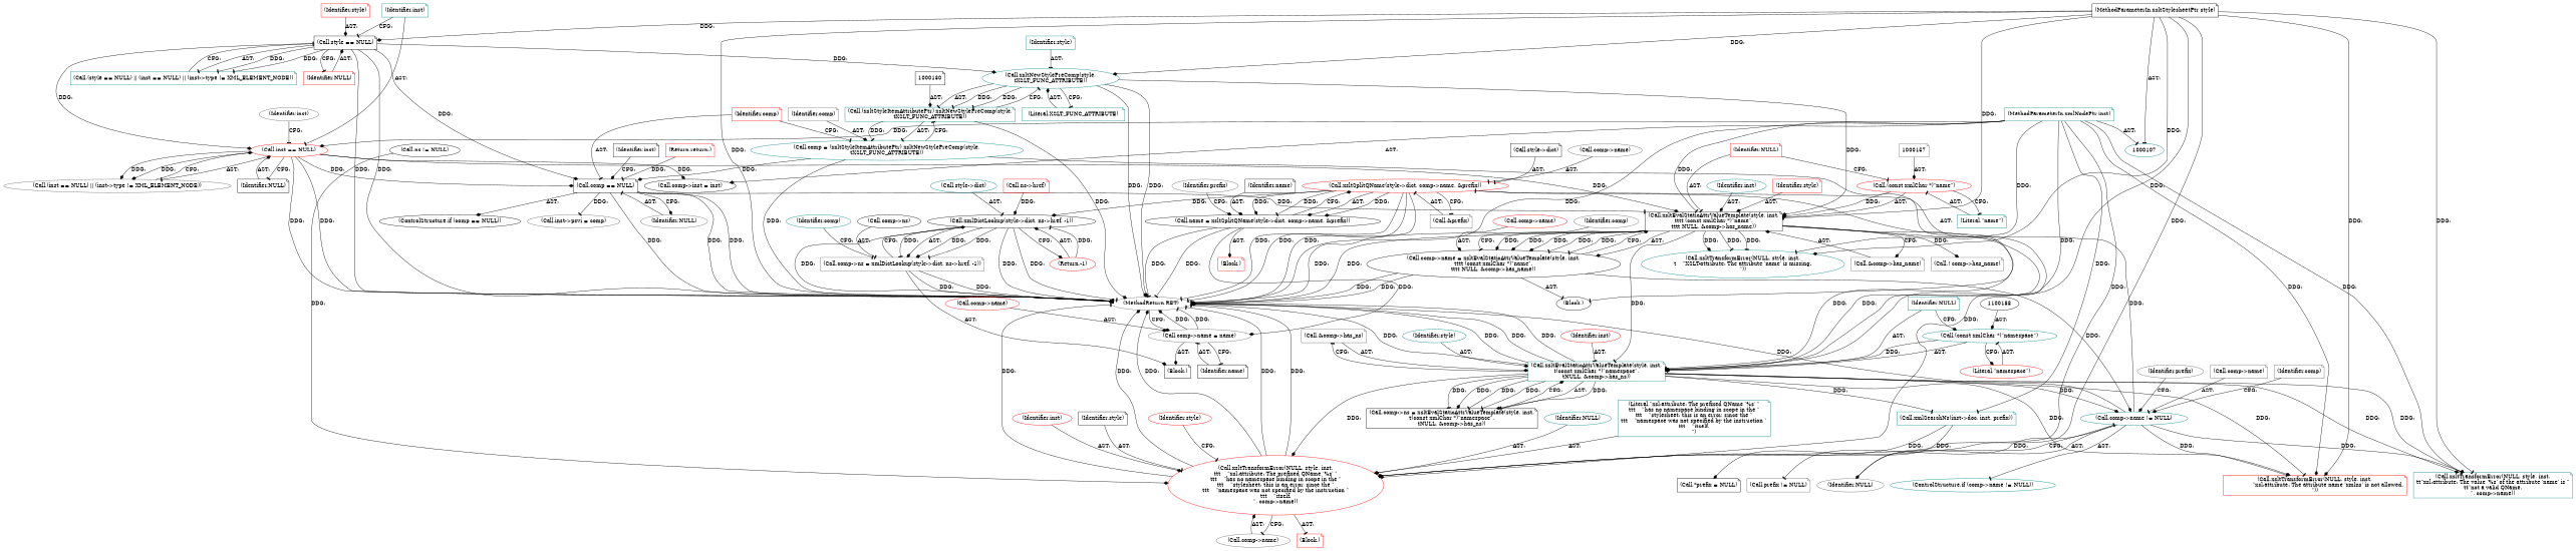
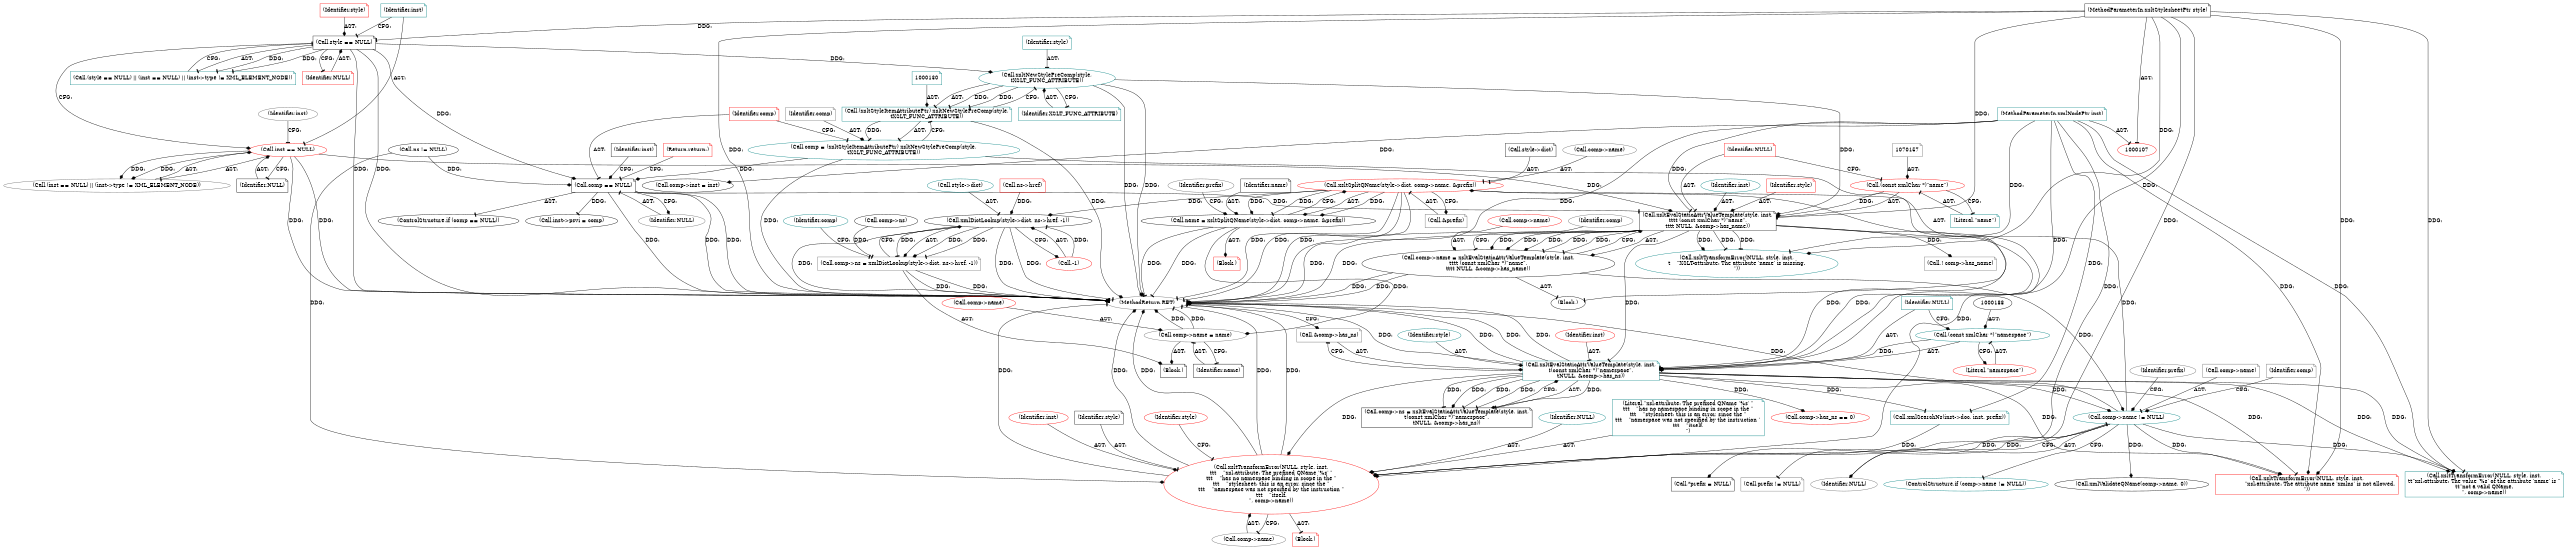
  digraph {
    node [color=black shape=ellipse]
    edge [arrowhead=diamond]
    n1 [color=red label="(Call,xsltSplitQName(style->dict, comp->name, &prefix))"]
    n2 [label="(Call,name = xsltSplitQName(style->dict, comp->name, &prefix))"]
    n3 [label="(Call,xmlDictLookup(style->dict, ns->href, -1))"]
    n4 [color=red label="(Call,xsltTransformError(NULL, style, inst,\n\t\t\t    \"xsl:attribute: The prefixed QName '%s' \"\n\t\t\t    \"has no namespace binding in scope in the \"\n\t\t\t    \"stylesheet; this is an error, since the \"\n\t\t\t    \"namespace was not specified by the instruction \"\n\t\t\t    \"itself.\n\", comp->name))"]
    n5 [color=gray40 label="(MethodReturn,RET)"]
    n6 [color=gray40 label="(Call,&prefix)" shape=note]
    n7 [color=gray40 label="(Call,comp->name = name)"]
    n8 [color=red label="(Block,)" shape=note]
    n9 [color=gray40 label="(Call,comp->ns = xmlDictLookup(style->dict, ns->href, -1))" shape=note]
-   n10 [color=red label="(Return,-1)"]
+   n10 [color=red label="(Call,-1)"]
    n11 [color=gray40 label="(Call,comp->name)"]
    n12 [color=red label="(Block,)" shape=note]
    n13 [color=teal label="(Call,comp->name != NULL)"]
    n14 [color=gray40 label="(Call,prefix != NULL)" shape=note]
    n15 [color=red label="(Call,xsltTransformError(NULL, style, inst,\n                \"xsl:attribute: The attribute name 'xmlns' is not allowed.\n\"))" shape=note]
    n16 [color=teal label="(Call,xsltTransformError(NULL, style, inst,\n\t\t\"xsl:attribute: The value '%s' of the attribute 'name' is \"\n\t\t\"not a valid QName.\n\", comp->name))" shape=note]
    n17 [label="(Call,*prefix = NULL)" shape=note]
    n18 [color=teal label="(ControlStructure,if (comp->name != NULL))"]
+   n19 [label="(Call,xmlValidateQName(comp->name, 0))"]
    n20 [color=gray40 label="(Identifier,NULL)"]
    n21 [label="(Call,comp->name = xsltEvalStaticAttrValueTemplate(style, inst,\n\t\t\t\t (const xmlChar *)\"name\",\n\t\t\t\t NULL, &comp->has_name))"]
    n22 [label="(Call,xsltEvalStaticAttrValueTemplate(style, inst,\n\t\t\t\t (const xmlChar *)\"name\",\n\t\t\t\t NULL, &comp->has_name))" shape=note]
    n23 [label="(Block,)"]
    n24 [color=teal label="(Call,xsltEvalStaticAttrValueTemplate(style, inst,\n\t(const xmlChar *)\"namespace\",\n\tNULL, &comp->has_ns))" shape=note]
    n25 [color=teal label="(Call,xsltTransformError(NULL, style, inst,\n\t    \"XSLT-attribute: The attribute 'name' is missing.\n\"))"]
    n26 [color=gray40 label="(Call,! comp->has_name)" shape=note]
-   n27 [color=gray40 label="(Call,&comp->has_name)" shape=note]
    n28 [color=teal label="(Call,xmlSearchNs(inst->doc, inst, prefix))" shape=note]
+   n29 [color=red label="(Call,comp->has_ns == 0)"]
    n30 [color=gray40 label="(Call,&comp->has_ns)" shape=note]
    n31 [label="(Call,comp->ns = xsltEvalStaticAttrValueTemplate(style, inst,\n\t(const xmlChar *)\"namespace\",\n\tNULL, &comp->has_ns))" shape=note]
    n32 [color=teal label="(Call,xsltNewStylePreComp(style,\n\tXSLT_FUNC_ATTRIBUTE))"]
    n33 [color=teal label="(Call,(xsltStyleItemAttributePtr) xsltNewStylePreComp(style,\n\tXSLT_FUNC_ATTRIBUTE))" shape=note]
-   n34 [color=teal label="(Literal,XSLT_FUNC_ATTRIBUTE)" shape=note]
+   n34 [color=teal label="(Identifier,XSLT_FUNC_ATTRIBUTE)" shape=note]
    n35 [color=teal label="(Call,comp = (xsltStyleItemAttributePtr) xsltNewStylePreComp(style,\n\tXSLT_FUNC_ATTRIBUTE))"]
    n36 [label="(Call,style == NULL)" shape=note]
    n37 [color=red label="(Call,inst == NULL)"]
    n38 [label="(Call,comp == NULL)" shape=note]
    n39 [color=red label="(Identifier,NULL)" shape=note]
    n40 [color=teal label="(Call,(style == NULL) || (inst == NULL) || (inst->type != XML_ELEMENT_NODE))" shape=note]
    n41 [label="(Call,comp->inst = inst)"]
    n42 [label="(Identifier,NULL)" shape=note]
    n43 [color=gray40 label="(Call,(inst == NULL) || (inst->type != XML_ELEMENT_NODE))"]
    n44 [label="(ControlStructure,if (comp == NULL))"]
-   n45 [color=gray40 label="(Call,inst->psvi = comp)"]
+   n45 [label="(Call,inst->psvi = comp)"]
    n46 [color=gray40 label="(Identifier,NULL)"]
    n47 [label="(MethodParameterIn,xsltStylesheetPtr style)" shape=note]
-   1000107 [color=teal]
+   1000107 [color=red]
    n49 [color=teal label="(MethodParameterIn,xmlNodePtr inst)" shape=note]
    n50 [color=red label="(Call,(const xmlChar *)\"name\")"]
    n51 [color=teal label="(Literal,\"name\")" shape=note]
    n52 [color=teal label="(Call,(const xmlChar *)\"namespace\")"]
    n53 [color=red label="(Literal,\"namespace\")"]
    n54 [label="(Identifier,name)" shape=note]
    n55 [label="(Block,)" shape=note]
    n56 [color=red label="(Identifier,inst)"]
    n57 [label="(Call,style->dict)" shape=note]
    n58 [color=red label="(Identifier,inst)"]
    n59 [color=red label="(Call,comp->name)"]
    n60 [color=teal label="(Identifier,NULL)" shape=note]
    n61 [color=red label="(Identifier,NULL)" shape=note]
    n62 [color=teal label="(Call,style->dict)"]
    n63 [color=gray40 label="(Identifier,comp)" shape=note]
    n64 [color=red label="(Identifier,style)" shape=note]
    n65 [label="(Call,comp->ns)"]
    n66 [label="(Identifier,name)" shape=note]
    n67 [color=teal label="(Identifier,inst)" shape=note]
    n68 [color=red label="(Call,ns->href)" shape=note]
    n69 [color=gray40 label="(Call,comp->name)"]
    n70 [color=red label="(Return,return;)" shape=note]
    n71 [color=gray40 label="(Identifier,prefix)"]
    n72 [color=teal label="(Identifier,comp)"]
    n73 [color=red label="(Identifier,style)"]
    n74 [color=gray40 label="(Identifier,inst)"]
    n75 [color=teal label="(Identifier,style)"]
    n76 [color=gray40 label="(Identifier,prefix)"]
    n77 [color=teal label="(Identifier,inst)"]
    n78 [color=red label="(Identifier,comp)" shape=note]
    n79 [color=gray40 label="(Identifier,comp)"]
    n80 [color=gray40 label="(Identifier,comp)" shape=note]
    n81 [label="(Identifier,style)" shape=note]
    n82 [label="(Call,ns != NULL)"]
    n83 [label="(Identifier,inst)" shape=note]
    n84 [color=red label="(Call,comp->name)"]
    n85 [color=red label="(Identifier,style)" shape=note]
    n86 [color=gray40 label="(Call,comp->name)" shape=note]
    n87 [color=teal label="(Identifier,style)" shape=note]
    n88 [color=teal label="(Identifier,NULL)"]
    n89 [color=teal label="(Literal,\"xsl:attribute: The prefixed QName '%s' \"\n\t\t\t    \"has no namespace binding in scope in the \"\n\t\t\t    \"stylesheet; this is an error, since the \"\n\t\t\t    \"namespace was not specified by the instruction \"\n\t\t\t    \"itself.\n\")" shape=note]
-   1000157 [color=gray40 shape=note]
-   1000130 [shape=note]
-   1000188 [label=1100188]
+   1000157 [color=gray40 shape=note label=1070157]
+   1000130 [color=teal shape=note]
+   1000188
    n1 -> n2 [label="AST: "]
    n1 -> n2 [label="DDG: "]
    n1 -> n2 [label="DDG: "]
    n1 -> n2 [arrowhead=tee label="DDG: "]
    n1 -> n3 [label="DDG: "]
    n1 -> n4 [label="DDG: "]
    n1 -> n5 [label="DDG: "]
    n1 -> n5 [arrowhead=tee label="DDG: "]
    n1 -> n5 [arrowhead=tee label="DDG: "]
-   n1 -> n6 [arrowhead=tee label="CFG: "]
+   n1 -> n6 [label="CFG: "]
    n2 -> n1 [label="CFG: "]
    n2 -> n5 [arrowhead=tee label="DDG: "]
    n2 -> n5 [arrowhead=tee label="DDG: "]
    n2 -> n7 [label="DDG: "]
    n2 -> n8 [label="AST: "]
    n3 -> n5 [arrowhead=tee label="DDG: "]
    n3 -> n5 [arrowhead=tee label="DDG: "]
    n3 -> n5 [label="DDG: "]
    n3 -> n9 [label="AST: "]
    n3 -> n9 [label="DDG: "]
    n3 -> n9 [arrowhead=tee label="DDG: "]
    n3 -> n9 [arrowhead=tee label="DDG: "]
    n3 -> n10 [label="CFG: "]
    n4 -> n5 [label="DDG: "]
    n4 -> n5 [arrowhead=tee label="DDG: "]
    n4 -> n5 [arrowhead=tee label="DDG: "]
    n4 -> n5 [arrowhead=tee label="DDG: "]
    n4 -> n5 [label="DDG: "]
    n4 -> n11 [arrowhead=tee label="CFG: "]
    n4 -> n12 [arrowhead=tee label="AST: "]
-   n5 -> n7 [label="CFG: "]
+   n5 -> n30 [label="CFG: "]
    n6 -> n1 [arrowhead=tee label="AST: "]
    n7 -> n5 [label="DDG: "]
    n7 -> n5 [arrowhead=tee label="DDG: "]
    n7 -> n54 [arrowhead=tee label="CFG: "]
    n7 -> n55 [label="AST: "]
    n9 -> n3 [label="CFG: "]
    n9 -> n5 [arrowhead=tee label="DDG: "]
    n9 -> n5 [label="DDG: "]
    n9 -> n55 [label="AST: "]
    n10 -> n3 [label="AST: "]
    n10 -> n3 [arrowhead=tee label="DDG: "]
    n11 -> n4 [label="AST: "]
-   n13 -> n1 [arrowhead=tee label="DDG: "]
+   n13 -> n1 [label="DDG: "]
    n13 -> n5 [label="DDG: "]
    n13 -> n14 [arrowhead=tee label="DDG: "]
    n13 -> n15 [arrowhead=tee label="DDG: "]
    n13 -> n16 [label="DDG: "]
-   n28 -> n17 [label="DDG: "]
-   n13 -> n18 [arrowhead=tee label="AST: "]
+   n13 -> n17 [label="DDG: "]
+   n13 -> n18 [arrowhead=tee label="CFG: "]
+   n13 -> n19 [label="DDG: "]
    n13 -> n20 [label="CFG: "]
    n20 -> n13 [arrowhead=tee label="AST: "]
    n21 -> n5 [arrowhead=tee label="DDG: "]
    n21 -> n5 [arrowhead=tee label="DDG: "]
    n21 -> n13 [label="DDG: "]
    n21 -> n22 [label="CFG: "]
    n21 -> n23 [arrowhead=tee label="AST: "]
    n22 -> n5 [arrowhead=tee label="DDG: "]
    n22 -> n5 [arrowhead=tee label="DDG: "]
    n22 -> n21 [label="AST: "]
    n22 -> n21 [label="DDG: "]
    n22 -> n21 [label="DDG: "]
    n22 -> n21 [label="DDG: "]
    n22 -> n21 [arrowhead=tee label="DDG: "]
    n22 -> n21 [arrowhead=tee label="DDG: "]
    n22 -> n24 [arrowhead=tee label="DDG: "]
    n22 -> n24 [label="DDG: "]
    n22 -> n24 [arrowhead=tee label="DDG: "]
    n22 -> n25 [arrowhead=tee label="DDG: "]
    n22 -> n25 [label="DDG: "]
    n22 -> n25 [arrowhead=tee label="DDG: "]
    n22 -> n26 [label="DDG: "]
-   n22 -> n27 [label="CFG: "]
    n24 -> n4 [label="DDG: "]
    n24 -> n5 [label="DDG: "]
    n24 -> n5 [arrowhead=tee label="DDG: "]
    n24 -> n5 [label="DDG: "]
    n24 -> n5 [label="DDG: "]
    n24 -> n13 [label="DDG: "]
    n24 -> n15 [arrowhead=tee label="DDG: "]
    n24 -> n15 [label="DDG: "]
    n24 -> n16 [arrowhead=tee label="DDG: "]
    n24 -> n16 [label="DDG: "]
    n24 -> n28 [arrowhead=tee label="DDG: "]
+   n24 -> n29 [label="DDG: "]
    n24 -> n30 [arrowhead=tee label="CFG: "]
    n24 -> n31 [arrowhead=tee label="AST: "]
    n24 -> n31 [label="DDG: "]
    n24 -> n31 [arrowhead=tee label="DDG: "]
    n24 -> n31 [label="DDG: "]
    n24 -> n31 [arrowhead=tee label="DDG: "]
    n24 -> n31 [arrowhead=tee label="DDG: "]
-   n27 -> n22 [label="AST: "]
    n28 -> n4 [label="DDG: "]
    n30 -> n24 [label="AST: "]
    n31 -> n24 [label="CFG: "]
    n32 -> n5 [label="DDG: "]
    n32 -> n5 [label="DDG: "]
    n32 -> n22 [label="DDG: "]
    n32 -> n33 [arrowhead=tee label="AST: "]
    n32 -> n33 [arrowhead=tee label="DDG: "]
    n32 -> n33 [arrowhead=tee label="DDG: "]
    n32 -> n34 [arrowhead=tee label="CFG: "]
    n33 -> n5 [label="DDG: "]
    n33 -> n32 [arrowhead=tee label="CFG: "]
    n33 -> n35 [arrowhead=tee label="AST: "]
    n33 -> n35 [arrowhead=tee label="DDG: "]
    n34 -> n32 [label="AST: "]
    n35 -> n5 [label="DDG: "]
    n35 -> n23 [arrowhead=tee label="AST: "]
    n35 -> n33 [arrowhead=tee label="CFG: "]
    n35 -> n38 [label="DDG: "]
    n36 -> n5 [arrowhead=tee label="DDG: "]
    n36 -> n5 [arrowhead=tee label="DDG: "]
    n36 -> n32 [label="DDG: "]
-   n36 -> n37 [label="DDG: "]
+   n36 -> n37 [label="CFG: "]
    n36 -> n38 [label="DDG: "]
    n36 -> n39 [arrowhead=tee label="CFG: "]
    n36 -> n40 [arrowhead=tee label="AST: "]
    n36 -> n40 [arrowhead=tee label="DDG: "]
    n36 -> n40 [arrowhead=tee label="DDG: "]
    n37 -> n5 [arrowhead=tee label="DDG: "]
    n37 -> n5 [arrowhead=tee label="DDG: "]
    n37 -> n22 [label="DDG: "]
-   n37 -> n38 [label="DDG: "]
-   n37 -> n41 [label="DDG: "]
+   n82 -> n38 [label="DDG: "]
    n37 -> n42 [arrowhead=tee label="CFG: "]
    n37 -> n43 [arrowhead=tee label="AST: "]
    n37 -> n43 [label="DDG: "]
    n37 -> n43 [label="DDG: "]
    n38 -> n5 [arrowhead=tee label="DDG: "]
    n38 -> n5 [label="DDG: "]
    n38 -> n5 [arrowhead=tee label="DDG: "]
    n38 -> n22 [arrowhead=tee label="DDG: "]
-   n38 -> n44 [label="AST: "]
+   n38 -> n44 [arrowhead=tee label="AST: "]
    n38 -> n45 [arrowhead=tee label="DDG: "]
    n38 -> n46 [label="CFG: "]
    n39 -> n36 [label="AST: "]
    n40 -> n36 [arrowhead=tee label="CFG: "]
    n42 -> n37 [label="AST: "]
-   n43 -> n37 [label="CFG: "]
+   n43 -> n37 [label="AST: "]
    n46 -> n38 [arrowhead=tee label="AST: "]
    n47 -> n4 [label="DDG: "]
    n47 -> n5 [arrowhead=tee label="DDG: "]
    n47 -> n15 [label="DDG: "]
    n47 -> n16 [arrowhead=tee label="DDG: "]
    n47 -> n22 [arrowhead=tee label="DDG: "]
    n47 -> n24 [label="DDG: "]
    n47 -> n25 [label="DDG: "]
-   n47 -> n32 [label="DDG: "]
-   n47 -> n36 [label="DDG: "]
+   n47 -> n36 [arrowhead=tee label="DDG: "]
    n47 -> 1000107 [arrowhead=tee label="AST: "]
    n49 -> n4 [arrowhead=tee label="DDG: "]
    n49 -> n5 [label="DDG: "]
    n49 -> n15 [label="DDG: "]
    n49 -> n16 [arrowhead=tee label="DDG: "]
    n49 -> n22 [arrowhead=tee label="DDG: "]
    n49 -> n24 [label="DDG: "]
    n49 -> n25 [arrowhead=tee label="DDG: "]
    n49 -> n28 [arrowhead=tee label="DDG: "]
-   n49 -> n37 [label="DDG: "]
-   n49 -> n41 [label="AST: "]
+   n49 -> n41 [label="DDG: "]
    n49 -> 1000107 [arrowhead=tee label="AST: "]
    n50 -> n22 [arrowhead=tee label="AST: "]
    n50 -> n22 [label="DDG: "]
    n50 -> n51 [arrowhead=tee label="CFG: "]
    n51 -> n50 [arrowhead=tee label="AST: "]
    n52 -> n24 [label="AST: "]
    n52 -> n24 [arrowhead=tee label="DDG: "]
    n52 -> n53 [label="CFG: "]
    n53 -> n52 [arrowhead=tee label="AST: "]
    n54 -> n7 [arrowhead=tee label="AST: "]
    n56 -> n4 [label="AST: "]
    n57 -> n1 [arrowhead=tee label="AST: "]
    n58 -> n24 [arrowhead=tee label="AST: "]
    n59 -> n21 [label="AST: "]
    n60 -> n24 [label="AST: "]
    n60 -> n52 [label="CFG: "]
    n61 -> n22 [arrowhead=tee label="AST: "]
    n61 -> n50 [arrowhead=tee label="CFG: "]
    n62 -> n3 [arrowhead=tee label="AST: "]
    n63 -> n13 [label="CFG: "]
    n64 -> n22 [label="AST: "]
-   n65 -> n9 [arrowhead=tee label="AST: "]
+   n65 -> n9 [arrowhead=tee label="DDG: "]
    n66 -> n2 [label="AST: "]
    n67 -> n36 [arrowhead=tee label="CFG: "]
    n67 -> n37 [arrowhead=tee label="AST: "]
    n68 -> n3 [label="DDG: "]
    n69 -> n1 [arrowhead=tee label="AST: "]
-   n70 -> n38 [arrowhead=tee label="DDG: "]
+   n70 -> n38 [arrowhead=tee label="CFG: "]
    n71 -> n2 [label="CFG: "]
    n72 -> n9 [arrowhead=tee label="CFG: "]
    n73 -> n4 [arrowhead=tee label="CFG: "]
    n74 -> n37 [arrowhead=tee label="CFG: "]
    n75 -> n24 [label="AST: "]
    n76 -> n13 [label="CFG: "]
    n77 -> n22 [label="AST: "]
    n78 -> n35 [arrowhead=tee label="CFG: "]
    n78 -> n38 [arrowhead=tee label="AST: "]
    n79 -> n21 [arrowhead=tee label="CFG: "]
    n80 -> n35 [label="AST: "]
    n81 -> n4 [arrowhead=tee label="AST: "]
    n82 -> n4 [label="DDG: "]
    n83 -> n38 [label="CFG: "]
    n84 -> n7 [label="AST: "]
    n85 -> n36 [label="AST: "]
    n86 -> n13 [arrowhead=tee label="AST: "]
    n87 -> n32 [arrowhead=tee label="AST: "]
    n88 -> n4 [label="AST: "]
    n89 -> n4 [label="AST: "]
    1000157 -> n50 [label="AST: "]
    1000130 -> n33 [label="AST: "]
    1000188 -> n52 [label="AST: "]
  }
